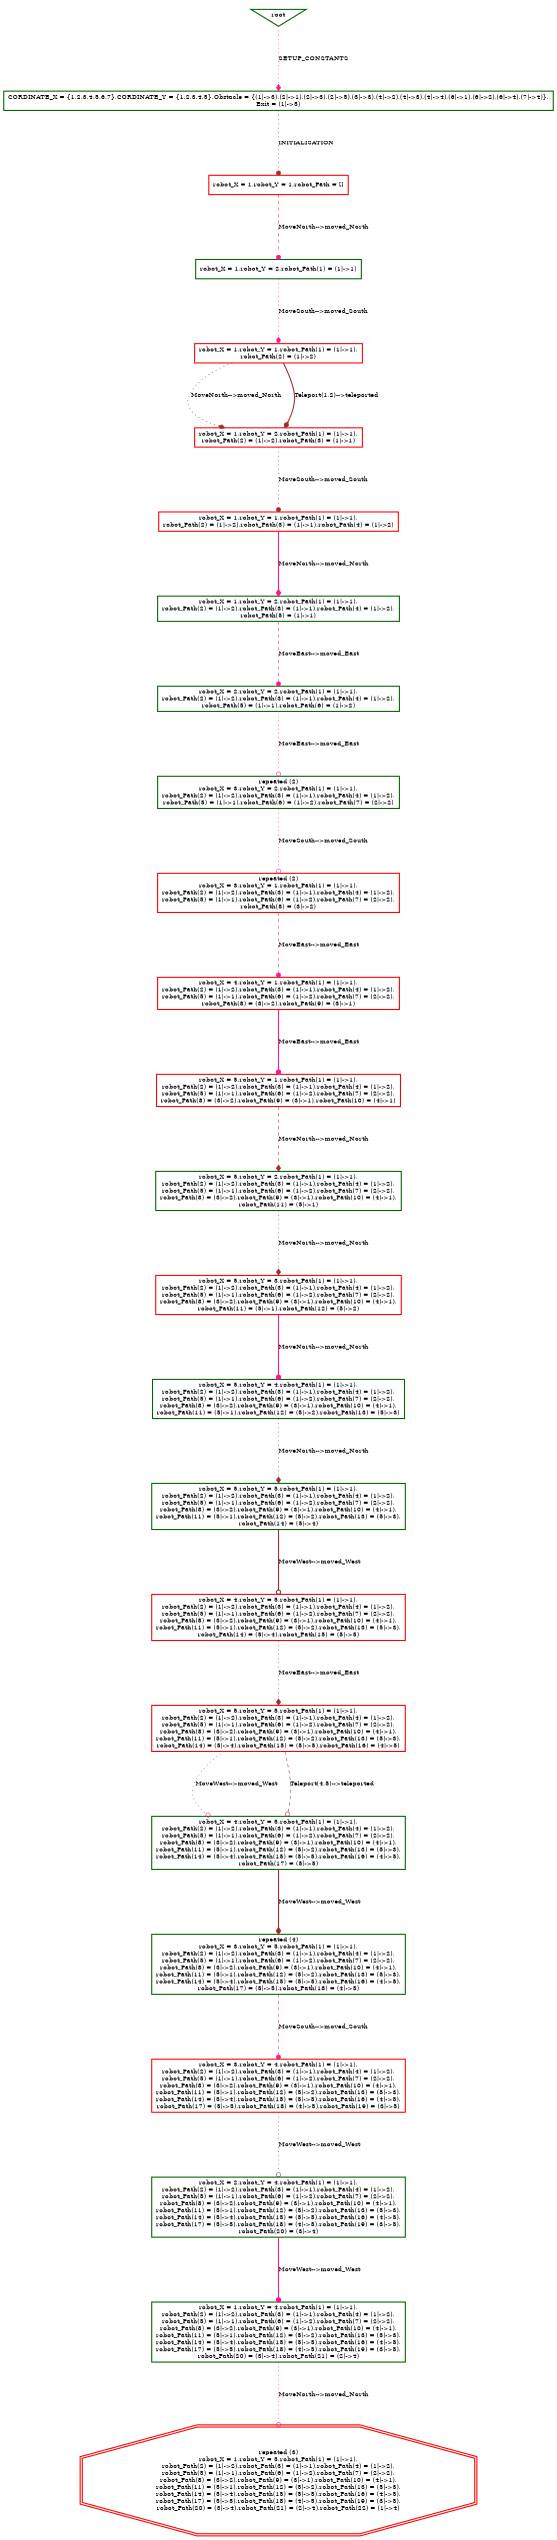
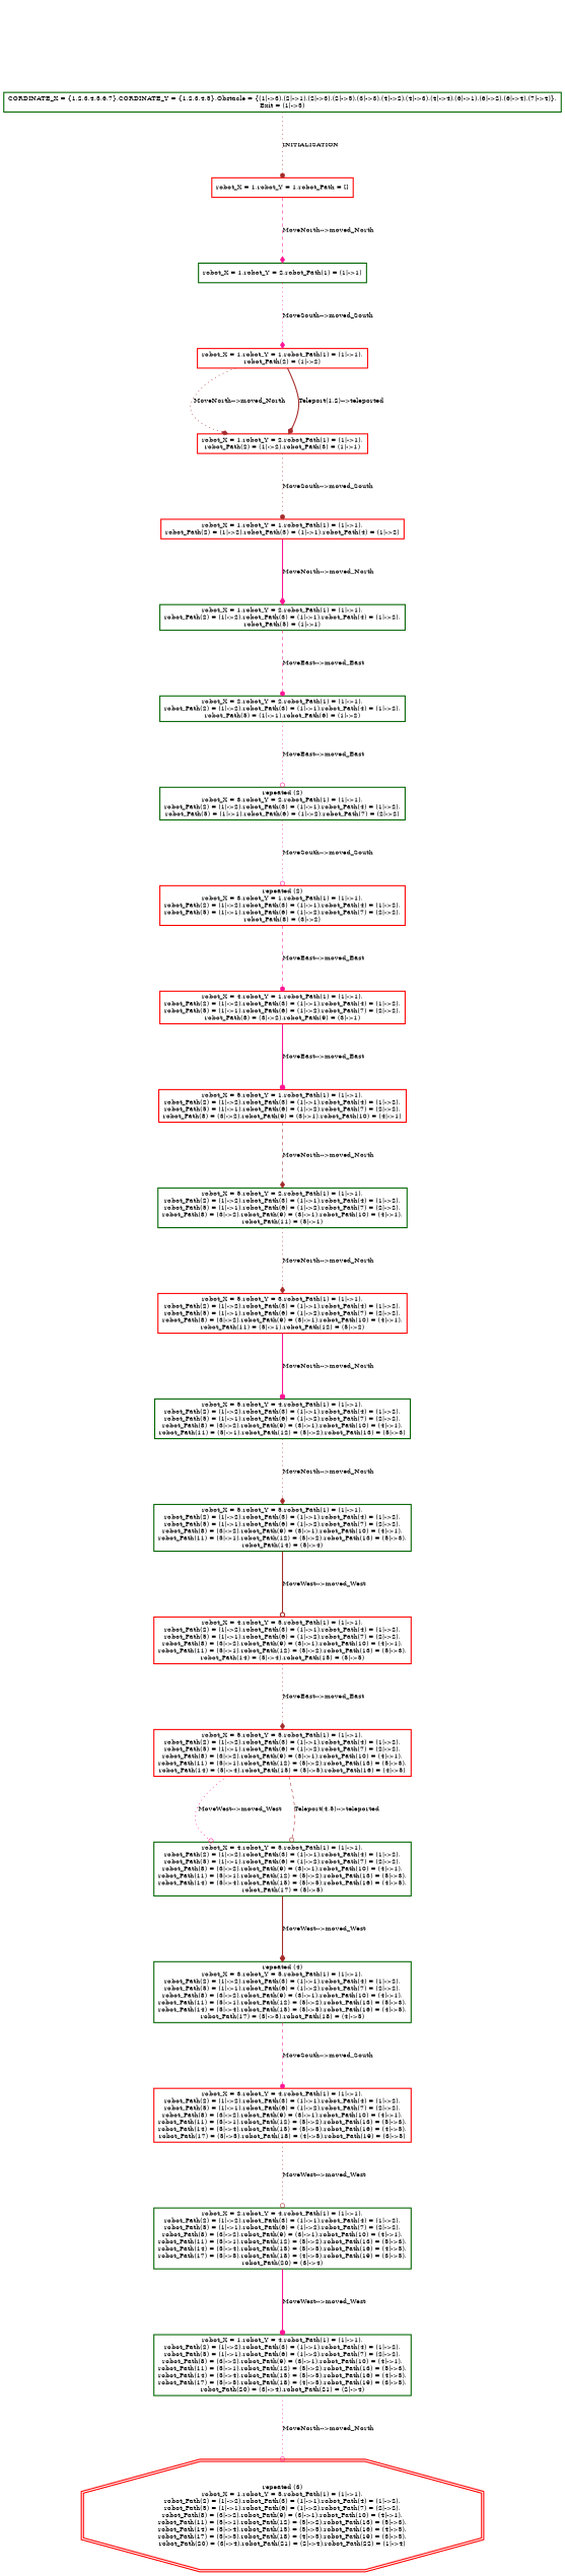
  digraph {
    nodesep=1.5
    ranksep=1.5
    node [color=darkgreen fontsize=12 penwidth=2 shape=box]
    edge [arrowhead=diamond color=deeppink fontsize=12 style=dotted]
    n1 [label="CORDINATE_X = \{1,2,3,4,5,6,7\},CORDINATE_Y = \{1,2,3,4,5\},Obstacle = \{(1\|-\>3),(2\|-\>1),(2\|-\>3),(2\|-\>5),(3\|-\>3),(4\|-\>2),(4\|-\>3),(4\|-\>4),(6\|-\>1),(6\|-\>2),(6\|-\>4),(7\|-\>4)\},\nExit = (1\|-\>5)"]
    n2 [color=red label="robot_X = 1,robot_Y = 1,robot_Path = []"]
    n3 [label="robot_X = 1,robot_Y = 2,robot_Path(1) = (1\|-\>1)"]
    n4 [color=red label="robot_X = 1,robot_Y = 1,robot_Path(1) = (1\|-\>1),\nrobot_Path(2) = (1\|-\>2)"]
    n5 [color=red label="robot_X = 1,robot_Y = 2,robot_Path(1) = (1\|-\>1),\nrobot_Path(2) = (1\|-\>2),robot_Path(3) = (1\|-\>1)"]
    n6 [color=red label="robot_X = 1,robot_Y = 1,robot_Path(1) = (1\|-\>1),\nrobot_Path(2) = (1\|-\>2),robot_Path(3) = (1\|-\>1),robot_Path(4) = (1\|-\>2)"]
    n7 [label="robot_X = 1,robot_Y = 2,robot_Path(1) = (1\|-\>1),\nrobot_Path(2) = (1\|-\>2),robot_Path(3) = (1\|-\>1),robot_Path(4) = (1\|-\>2),\nrobot_Path(5) = (1\|-\>1)"]
    n8 [label="robot_X = 2,robot_Y = 2,robot_Path(1) = (1\|-\>1),\nrobot_Path(2) = (1\|-\>2),robot_Path(3) = (1\|-\>1),robot_Path(4) = (1\|-\>2),\nrobot_Path(5) = (1\|-\>1),robot_Path(6) = (1\|-\>2)"]
    n9 [label="repeated (2)\nrobot_X = 3,robot_Y = 2,robot_Path(1) = (1\|-\>1),\nrobot_Path(2) = (1\|-\>2),robot_Path(3) = (1\|-\>1),robot_Path(4) = (1\|-\>2),\nrobot_Path(5) = (1\|-\>1),robot_Path(6) = (1\|-\>2),robot_Path(7) = (2\|-\>2)"]
    n10 [color=red label="repeated (2)\nrobot_X = 3,robot_Y = 1,robot_Path(1) = (1\|-\>1),\nrobot_Path(2) = (1\|-\>2),robot_Path(3) = (1\|-\>1),robot_Path(4) = (1\|-\>2),\nrobot_Path(5) = (1\|-\>1),robot_Path(6) = (1\|-\>2),robot_Path(7) = (2\|-\>2),\nrobot_Path(8) = (3\|-\>2)"]
    n11 [color=red label="robot_X = 4,robot_Y = 1,robot_Path(1) = (1\|-\>1),\nrobot_Path(2) = (1\|-\>2),robot_Path(3) = (1\|-\>1),robot_Path(4) = (1\|-\>2),\nrobot_Path(5) = (1\|-\>1),robot_Path(6) = (1\|-\>2),robot_Path(7) = (2\|-\>2),\nrobot_Path(8) = (3\|-\>2),robot_Path(9) = (3\|-\>1)"]
    n12 [color=red label="robot_X = 5,robot_Y = 1,robot_Path(1) = (1\|-\>1),\nrobot_Path(2) = (1\|-\>2),robot_Path(3) = (1\|-\>1),robot_Path(4) = (1\|-\>2),\nrobot_Path(5) = (1\|-\>1),robot_Path(6) = (1\|-\>2),robot_Path(7) = (2\|-\>2),\nrobot_Path(8) = (3\|-\>2),robot_Path(9) = (3\|-\>1),robot_Path(10) = (4\|-\>1)"]
    n13 [label="robot_X = 5,robot_Y = 2,robot_Path(1) = (1\|-\>1),\nrobot_Path(2) = (1\|-\>2),robot_Path(3) = (1\|-\>1),robot_Path(4) = (1\|-\>2),\nrobot_Path(5) = (1\|-\>1),robot_Path(6) = (1\|-\>2),robot_Path(7) = (2\|-\>2),\nrobot_Path(8) = (3\|-\>2),robot_Path(9) = (3\|-\>1),robot_Path(10) = (4\|-\>1),\nrobot_Path(11) = (5\|-\>1)"]
    n14 [color=red label="robot_X = 5,robot_Y = 3,robot_Path(1) = (1\|-\>1),\nrobot_Path(2) = (1\|-\>2),robot_Path(3) = (1\|-\>1),robot_Path(4) = (1\|-\>2),\nrobot_Path(5) = (1\|-\>1),robot_Path(6) = (1\|-\>2),robot_Path(7) = (2\|-\>2),\nrobot_Path(8) = (3\|-\>2),robot_Path(9) = (3\|-\>1),robot_Path(10) = (4\|-\>1),\nrobot_Path(11) = (5\|-\>1),robot_Path(12) = (5\|-\>2)"]
    n15 [label="robot_X = 5,robot_Y = 4,robot_Path(1) = (1\|-\>1),\nrobot_Path(2) = (1\|-\>2),robot_Path(3) = (1\|-\>1),robot_Path(4) = (1\|-\>2),\nrobot_Path(5) = (1\|-\>1),robot_Path(6) = (1\|-\>2),robot_Path(7) = (2\|-\>2),\nrobot_Path(8) = (3\|-\>2),robot_Path(9) = (3\|-\>1),robot_Path(10) = (4\|-\>1),\nrobot_Path(11) = (5\|-\>1),robot_Path(12) = (5\|-\>2),robot_Path(13) = (5\|-\>3)"]
    n16 [label="robot_X = 5,robot_Y = 5,robot_Path(1) = (1\|-\>1),\nrobot_Path(2) = (1\|-\>2),robot_Path(3) = (1\|-\>1),robot_Path(4) = (1\|-\>2),\nrobot_Path(5) = (1\|-\>1),robot_Path(6) = (1\|-\>2),robot_Path(7) = (2\|-\>2),\nrobot_Path(8) = (3\|-\>2),robot_Path(9) = (3\|-\>1),robot_Path(10) = (4\|-\>1),\nrobot_Path(11) = (5\|-\>1),robot_Path(12) = (5\|-\>2),robot_Path(13) = (5\|-\>3),\nrobot_Path(14) = (5\|-\>4)"]
    n17 [color=red label="robot_X = 4,robot_Y = 5,robot_Path(1) = (1\|-\>1),\nrobot_Path(2) = (1\|-\>2),robot_Path(3) = (1\|-\>1),robot_Path(4) = (1\|-\>2),\nrobot_Path(5) = (1\|-\>1),robot_Path(6) = (1\|-\>2),robot_Path(7) = (2\|-\>2),\nrobot_Path(8) = (3\|-\>2),robot_Path(9) = (3\|-\>1),robot_Path(10) = (4\|-\>1),\nrobot_Path(11) = (5\|-\>1),robot_Path(12) = (5\|-\>2),robot_Path(13) = (5\|-\>3),\nrobot_Path(14) = (5\|-\>4),robot_Path(15) = (5\|-\>5)"]
    n18 [color=red label="robot_X = 5,robot_Y = 5,robot_Path(1) = (1\|-\>1),\nrobot_Path(2) = (1\|-\>2),robot_Path(3) = (1\|-\>1),robot_Path(4) = (1\|-\>2),\nrobot_Path(5) = (1\|-\>1),robot_Path(6) = (1\|-\>2),robot_Path(7) = (2\|-\>2),\nrobot_Path(8) = (3\|-\>2),robot_Path(9) = (3\|-\>1),robot_Path(10) = (4\|-\>1),\nrobot_Path(11) = (5\|-\>1),robot_Path(12) = (5\|-\>2),robot_Path(13) = (5\|-\>3),\nrobot_Path(14) = (5\|-\>4),robot_Path(15) = (5\|-\>5),robot_Path(16) = (4\|-\>5)"]
    n19 [label="robot_X = 4,robot_Y = 5,robot_Path(1) = (1\|-\>1),\nrobot_Path(2) = (1\|-\>2),robot_Path(3) = (1\|-\>1),robot_Path(4) = (1\|-\>2),\nrobot_Path(5) = (1\|-\>1),robot_Path(6) = (1\|-\>2),robot_Path(7) = (2\|-\>2),\nrobot_Path(8) = (3\|-\>2),robot_Path(9) = (3\|-\>1),robot_Path(10) = (4\|-\>1),\nrobot_Path(11) = (5\|-\>1),robot_Path(12) = (5\|-\>2),robot_Path(13) = (5\|-\>3),\nrobot_Path(14) = (5\|-\>4),robot_Path(15) = (5\|-\>5),robot_Path(16) = (4\|-\>5),\nrobot_Path(17) = (5\|-\>5)"]
    n20 [label="repeated (4)\nrobot_X = 3,robot_Y = 5,robot_Path(1) = (1\|-\>1),\nrobot_Path(2) = (1\|-\>2),robot_Path(3) = (1\|-\>1),robot_Path(4) = (1\|-\>2),\nrobot_Path(5) = (1\|-\>1),robot_Path(6) = (1\|-\>2),robot_Path(7) = (2\|-\>2),\nrobot_Path(8) = (3\|-\>2),robot_Path(9) = (3\|-\>1),robot_Path(10) = (4\|-\>1),\nrobot_Path(11) = (5\|-\>1),robot_Path(12) = (5\|-\>2),robot_Path(13) = (5\|-\>3),\nrobot_Path(14) = (5\|-\>4),robot_Path(15) = (5\|-\>5),robot_Path(16) = (4\|-\>5),\nrobot_Path(17) = (5\|-\>5),robot_Path(18) = (4\|-\>5)"]
    n21 [color=red label="robot_X = 3,robot_Y = 4,robot_Path(1) = (1\|-\>1),\nrobot_Path(2) = (1\|-\>2),robot_Path(3) = (1\|-\>1),robot_Path(4) = (1\|-\>2),\nrobot_Path(5) = (1\|-\>1),robot_Path(6) = (1\|-\>2),robot_Path(7) = (2\|-\>2),\nrobot_Path(8) = (3\|-\>2),robot_Path(9) = (3\|-\>1),robot_Path(10) = (4\|-\>1),\nrobot_Path(11) = (5\|-\>1),robot_Path(12) = (5\|-\>2),robot_Path(13) = (5\|-\>3),\nrobot_Path(14) = (5\|-\>4),robot_Path(15) = (5\|-\>5),robot_Path(16) = (4\|-\>5),\nrobot_Path(17) = (5\|-\>5),robot_Path(18) = (4\|-\>5),robot_Path(19) = (3\|-\>5)"]
    n22 [label="robot_X = 2,robot_Y = 4,robot_Path(1) = (1\|-\>1),\nrobot_Path(2) = (1\|-\>2),robot_Path(3) = (1\|-\>1),robot_Path(4) = (1\|-\>2),\nrobot_Path(5) = (1\|-\>1),robot_Path(6) = (1\|-\>2),robot_Path(7) = (2\|-\>2),\nrobot_Path(8) = (3\|-\>2),robot_Path(9) = (3\|-\>1),robot_Path(10) = (4\|-\>1),\nrobot_Path(11) = (5\|-\>1),robot_Path(12) = (5\|-\>2),robot_Path(13) = (5\|-\>3),\nrobot_Path(14) = (5\|-\>4),robot_Path(15) = (5\|-\>5),robot_Path(16) = (4\|-\>5),\nrobot_Path(17) = (5\|-\>5),robot_Path(18) = (4\|-\>5),robot_Path(19) = (3\|-\>5),\nrobot_Path(20) = (3\|-\>4)"]
    n23 [label="robot_X = 1,robot_Y = 4,robot_Path(1) = (1\|-\>1),\nrobot_Path(2) = (1\|-\>2),robot_Path(3) = (1\|-\>1),robot_Path(4) = (1\|-\>2),\nrobot_Path(5) = (1\|-\>1),robot_Path(6) = (1\|-\>2),robot_Path(7) = (2\|-\>2),\nrobot_Path(8) = (3\|-\>2),robot_Path(9) = (3\|-\>1),robot_Path(10) = (4\|-\>1),\nrobot_Path(11) = (5\|-\>1),robot_Path(12) = (5\|-\>2),robot_Path(13) = (5\|-\>3),\nrobot_Path(14) = (5\|-\>4),robot_Path(15) = (5\|-\>5),robot_Path(16) = (4\|-\>5),\nrobot_Path(17) = (5\|-\>5),robot_Path(18) = (4\|-\>5),robot_Path(19) = (3\|-\>5),\nrobot_Path(20) = (3\|-\>4),robot_Path(21) = (2\|-\>4)"]
    n24 [color=red label="repeated (3)\nrobot_X = 1,robot_Y = 5,robot_Path(1) = (1\|-\>1),\nrobot_Path(2) = (1\|-\>2),robot_Path(3) = (1\|-\>1),robot_Path(4) = (1\|-\>2),\nrobot_Path(5) = (1\|-\>1),robot_Path(6) = (1\|-\>2),robot_Path(7) = (2\|-\>2),\nrobot_Path(8) = (3\|-\>2),robot_Path(9) = (3\|-\>1),robot_Path(10) = (4\|-\>1),\nrobot_Path(11) = (5\|-\>1),robot_Path(12) = (5\|-\>2),robot_Path(13) = (5\|-\>3),\nrobot_Path(14) = (5\|-\>4),robot_Path(15) = (5\|-\>5),robot_Path(16) = (4\|-\>5),\nrobot_Path(17) = (5\|-\>5),robot_Path(18) = (4\|-\>5),robot_Path(19) = (3\|-\>5),\nrobot_Path(20) = (3\|-\>4),robot_Path(21) = (2\|-\>4),robot_Path(22) = (1\|-\>4)" shape=doubleoctagon]
-   n25 [label=root shape=invtriangle]
    n1 -> n2 [arrowhead=dot color=brown label=INITIALISATION]
-   n2 -> n3 [arrowhead=dot label="MoveNorth--\>moved_North" style=dashed]
+   n2 -> n3 [label="MoveNorth--\>moved_North" style=dashed]
    n3 -> n4 [label="MoveSouth--\>moved_South"]
    n4 -> n5 [color=brown label="MoveNorth--\>moved_North"]
    n4 -> n5 [color=brown label="Teleport(1,2)--\>teleported" style=bold]
    n5 -> n6 [arrowhead=dot color=brown label="MoveSouth--\>moved_South"]
    n6 -> n7 [label="MoveNorth--\>moved_North" style=bold]
    n7 -> n8 [arrowhead=dot label="MoveEast--\>moved_East" style=dashed]
    n8 -> n9 [arrowhead=odot label="MoveEast--\>moved_East"]
    n9 -> n10 [arrowhead=odot label="MoveSouth--\>moved_South"]
    n10 -> n11 [arrowhead=dot label="MoveEast--\>moved_East" style=dashed]
    n11 -> n12 [arrowhead=dot label="MoveEast--\>moved_East" style=bold]
    n12 -> n13 [color=brown label="MoveNorth--\>moved_North" style=dashed]
    n13 -> n14 [color=brown label="MoveNorth--\>moved_North"]
    n14 -> n15 [arrowhead=dot label="MoveNorth--\>moved_North" style=bold]
    n15 -> n16 [color=brown label="MoveNorth--\>moved_North"]
    n16 -> n17 [arrowhead=odot color=brown label="MoveWest--\>moved_West" style=bold]
    n17 -> n18 [color=brown label="MoveEast--\>moved_East"]
    n18 -> n19 [arrowhead=odot label="MoveWest--\>moved_West"]
    n18 -> n19 [arrowhead=odot color=brown label="Teleport(4,5)--\>teleported" style=dashed]
    n19 -> n20 [color=brown label="MoveWest--\>moved_West" style=bold]
    n20 -> n21 [arrowhead=dot label="MoveSouth--\>moved_South" style=dashed]
    n21 -> n22 [arrowhead=odot color=brown label="MoveWest--\>moved_West"]
    n22 -> n23 [arrowhead=dot label="MoveWest--\>moved_West" style=bold]
    n23 -> n24 [arrowhead=odot label="MoveNorth--\>moved_North"]
-   n25 -> n1 [label=SETUP_CONSTANTS]
  }
